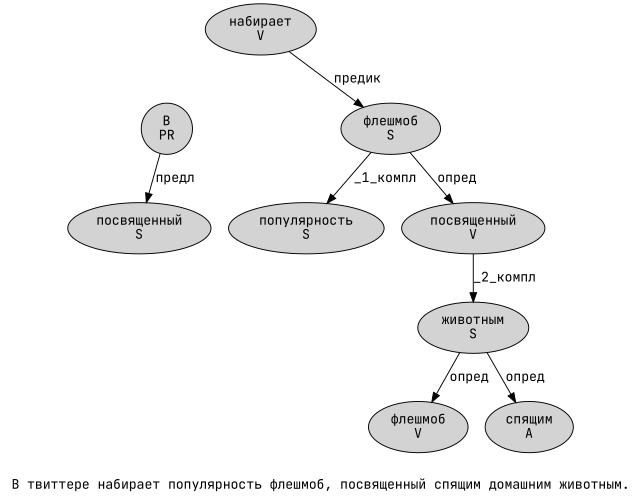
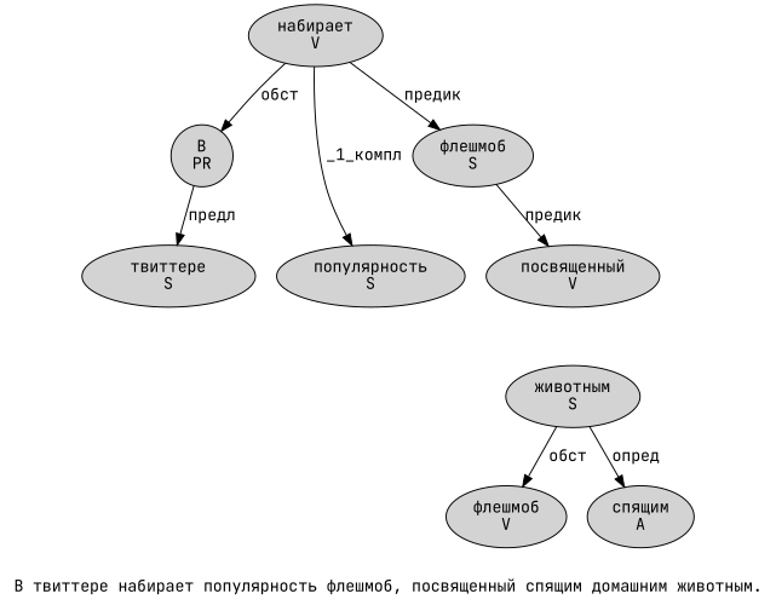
  digraph {
    fontname="JetBrains Mono"
    label="В твиттере набирает популярность флешмоб, посвященный спящим домашним животным."
    node [fillcolor=lightgray fontname="JetBrains Mono" penwidth=1 shape=ellipse style=filled]
    edge [fontname="JetBrains Mono"]
    n1 [label="В\nPR"]
-   n2 [label="посвященный\nS"]
+   n2 [label="твиттере\nS"]
    n3 [label="набирает\nV"]
    n4 [label="популярность\nS"]
    n5 [label="флешмоб\nS"]
    n6 [label="посвященный\nV"]
    n7 [label="животным\nS"]
    n8 [label="флешмоб\nV"]
    n9 [label="спящим\nA"]
    n1 -> n2 [label="предл"]
-   n5 -> n4 [label="_1_компл"]
+   n3 -> n1 [label="обст"]
+   n3 -> n4 [label="_1_компл"]
    n3 -> n5 [label="предик"]
-   n5 -> n6 [label="опред"]
-   n6 -> n7 [label="_2_компл"]
-   n7 -> n8 [label="опред"]
+   n5 -> n6 [label="предик"]
+   n7 -> n8 [label="обст"]
    n7 -> n9 [label="опред"]
  }
